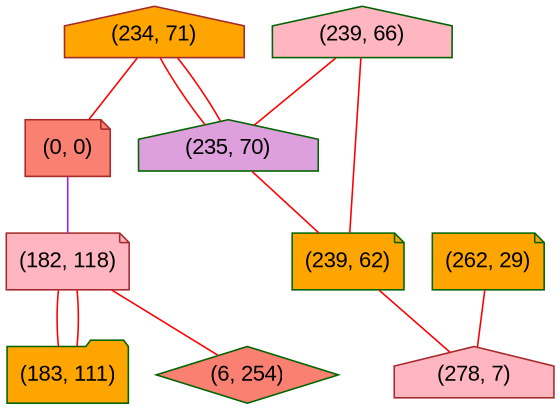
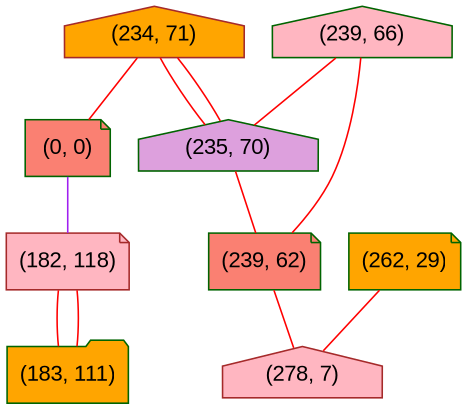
  graph {
    fontname="Liberation Sans"
    node [color=darkgreen fillcolor=salmon fontname="Liberation Sans" shape=note style=filled]
    edge [color=red fontname="Liberation Sans" weight=1]
-   "(0, 0)" [color=brown]
+   "(0, 0)"
    n2 [color=brown fillcolor=lightpink label="(182, 118)"]
    "(183, 111)" [fillcolor=orange shape=folder]
-   "(6, 254)" [shape=diamond]
    "(262, 29)" [fillcolor=orange]
    n6 [color=brown fillcolor=lightpink label="(278, 7)" shape=house]
-   "(239, 62)" [fillcolor=orange]
+   "(239, 62)"
    "(239, 66)" [fillcolor=lightpink shape=house]
    "(235, 70)" [fillcolor=plum shape=house]
    "(234, 71)" [color=brown fillcolor=orange shape=house]
    "(0, 0)" -- n2 [color=purple weight=4]
    n2 -- "(183, 111)"
    n2 -- "(183, 111)"
-   n2 -- "(6, 254)"
    "(262, 29)" -- n6
    "(239, 62)" -- n6
    "(239, 66)" -- "(239, 62)"
    "(239, 66)" -- "(235, 70)"
    "(235, 70)" -- "(239, 62)"
    "(234, 71)" -- "(0, 0)"
    "(234, 71)" -- "(235, 70)"
    "(234, 71)" -- "(235, 70)"
  }
